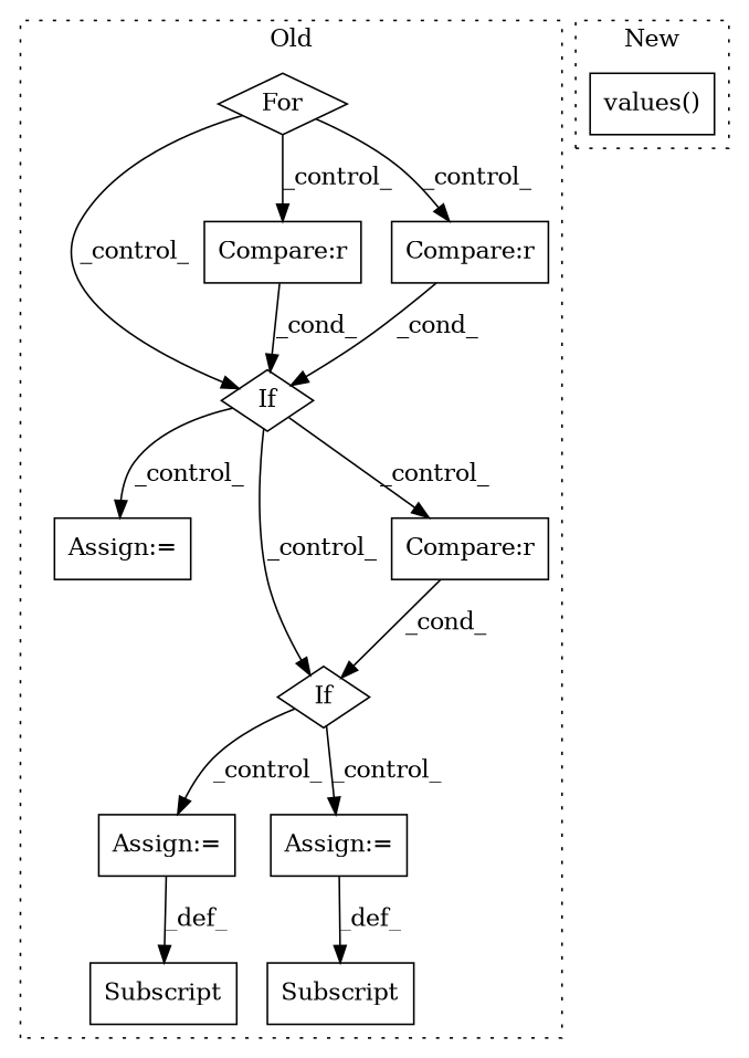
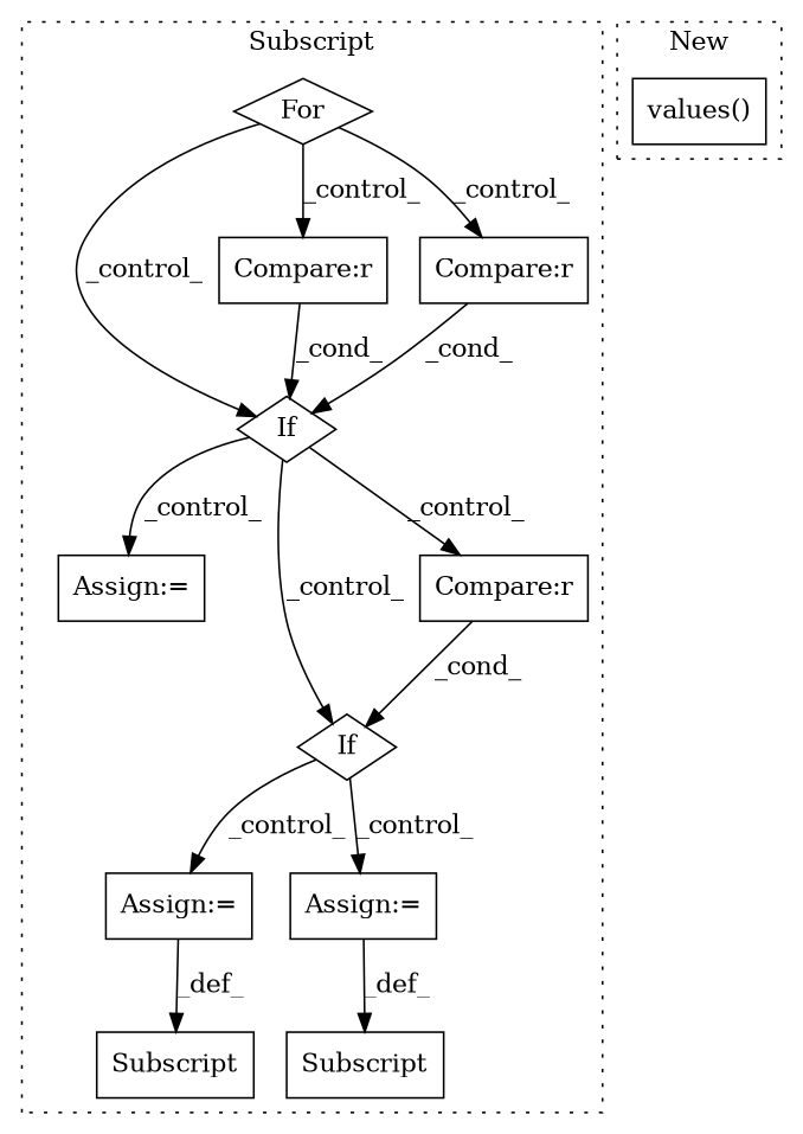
  digraph {
    node [a=40 l=3 s=1453 shape=box]
    n1 [a=96 label=If s=1285 shape=diamond]
    n2 [l=20 label="Compare:r" s=1314]
    n3 [a=68 label="Assign:=" s=1381]
    n4 [a=68 label="Assign:=" s=1593]
    n5 [a=96 l=0 label=If shape=diamond]
    n6 [l=20 label="Compare:r"]
    n7 [a=68 label="Assign:=" s=1497]
    n8 [a=63 l="10,0" label=Subscript s="1583,0"]
    n9 [a=107 l="4,10" label=For s="1245,1275" shape=diamond]
    n10 [a=63 l="10,0" label=Subscript s="1487,0"]
    n11 [l=22 label="Compare:r" s=1288]
    n12 [a=75 l=14 label="values()" s=3715]
    subgraph cluster_1 {
-     label=Old
+     label=Subscript
      style=dotted
      n1
      n2
      n3
      n4
      n5
      n6
      n7
      n8
      n9
      n10
      n11
    }
    subgraph cluster_2 {
      label=New
      style=dotted
      n12
    }
    n1 -> n3 [label=_control_]
    n1 -> n5 [label=_control_]
    n1 -> n6 [label=_control_]
    n2 -> n1 [label=_cond_]
    n4 -> n8 [label=_def_]
    n5 -> n4 [label=_control_]
    n5 -> n7 [label=_control_]
    n6 -> n5 [label=_cond_]
    n7 -> n10 [label=_def_]
    n9 -> n1 [label=_control_]
    n9 -> n2 [label=_control_]
    n9 -> n11 [label=_control_]
    n11 -> n1 [label=_cond_]
  }
